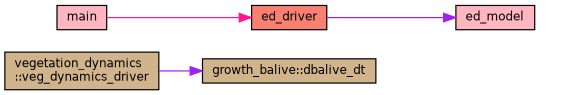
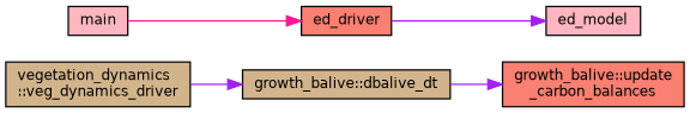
  digraph {
    fontname="DejaVu Sans"
    rankdir=RL
    node [color=black fillcolor=salmon fontname="DejaVu Sans" fontsize=10 shape=record style=filled]
    edge [color=purple dir=back fontname="DejaVu Sans" fontsize=10 labelfontname=Helvetica labelfontsize=10 style=solid]
+   n1 [fontcolor=black height=0.2 label="growth_balive::update\l_carbon_balances" width=0.4]
    n2 [fillcolor=tan height=0.2 label="growth_balive::dbalive_dt" width=0.4]
    n3 [fillcolor=tan height=0.2 label="vegetation_dynamics\l::veg_dynamics_driver" width=0.4]
    n4 [fillcolor=lightpink height=0.2 label=ed_model width=0.4]
    n5 [height=0.2 label=ed_driver width=0.4]
    n6 [fillcolor=lightpink height=0.2 label=main width=0.4]
+   n1 -> n2
    n2 -> n3
    n4 -> n5
    n5 -> n6 [color=deeppink]
  }
